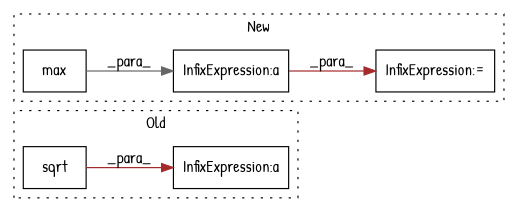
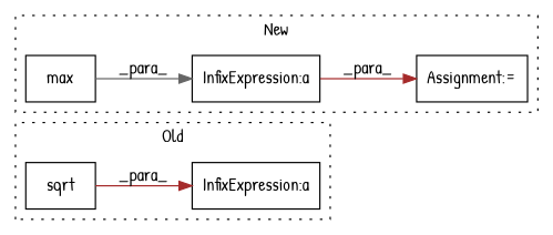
  digraph {
    rankdir=LR
    fontname="Patrick Hand"
    node [a=32 l=3 shape=box fontname="Patrick Hand"]
    edge [color=brown fontname="Patrick Hand"]
    n1 [l="5,1" label=sqrt s="2788,2796"]
    n2 [a=27 label="InfixExpression:a" s=2779]
    n3 [l=5 label=max s=2735]
-   n4 [a=7 l=2 label="InfixExpression:=" s=2795]
+   n4 [a=7 l=2 label="Assignment:=" s=2795]
    n5 [a=27 label="InfixExpression:a" s=2709]
    subgraph cluster_1 {
      label=Old
      style=dotted
      n1
      n2
    }
    subgraph cluster_2 {
      label=New
      style=dotted
      n3
      n4
      n5
    }
    n1 -> n2 [label=_para_]
    n3 -> n5 [label=_para_ color=gray40]
    n5 -> n4 [label=_para_]
  }
